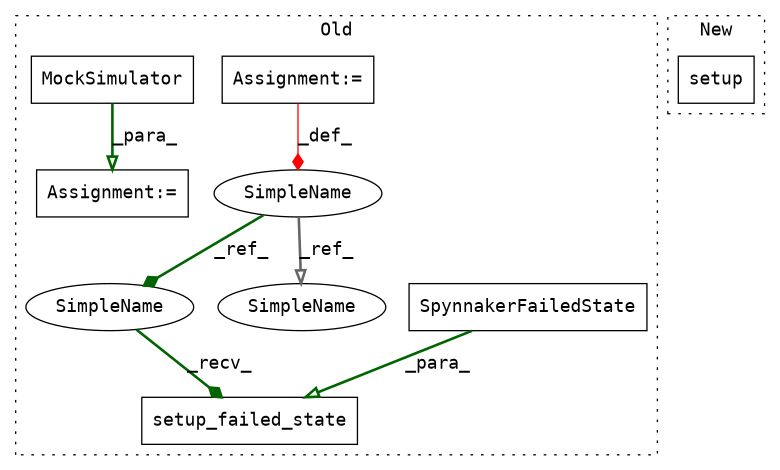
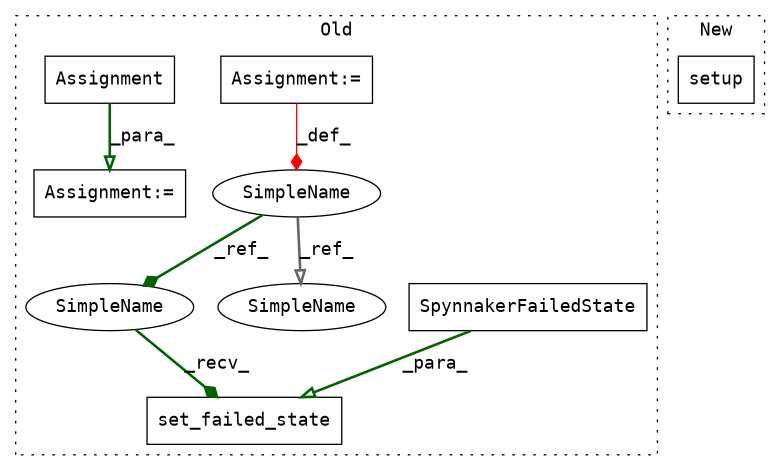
  digraph {
    fontname="DejaVu Sans Mono"
    node [a=32 fontname="DejaVu Sans Mono" l=17 s=3444 shape=box]
    edge [arrowhead=onormal color=darkgreen fontname="DejaVu Sans Mono" style=bold]
    n1 [l=22 label=SpynnakerFailedState s=3533]
-   n2 [l="17,1" label=setup_failed_state s="3516,3555"]
+   n2 [l="17,1" label=set_failed_state s="3516,3555"]
    n3 [a=42 label=SimpleName shape=ellipse]
    n4 [a=7 label="Assignment:="]
    n5 [a=7 l=1 label="Assignment:=" s=3476]
-   n6 [l=15 label=MockSimulator s=3477]
+   n6 [l=15 label=Assignment s=3477]
    n7 [a=42 label=SimpleName s=3498 shape=ellipse]
    n8 [a=42 label=SimpleName s=3562 shape=ellipse]
    n9 [l=7 label=setup s=3031]
    subgraph cluster_1 {
      label=Old
      style=dotted
      n1
      n2
      n3
      n4
      n5
      n6
      n7
      n8
    }
    subgraph cluster_2 {
      label=New
      style=dotted
      n9
    }
    n1 -> n2 [label=_para_]
    n3 -> n7 [arrowhead=diamond label=_ref_]
    n3 -> n8 [color=gray40 label=_ref_]
    n4 -> n3 [arrowhead=diamond color=red label=_def_ style=solid]
    n6 -> n5 [label=_para_]
    n7 -> n2 [arrowhead=diamond label=_recv_]
  }
